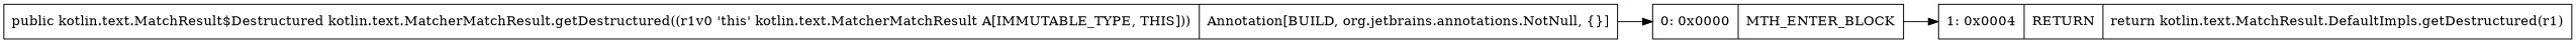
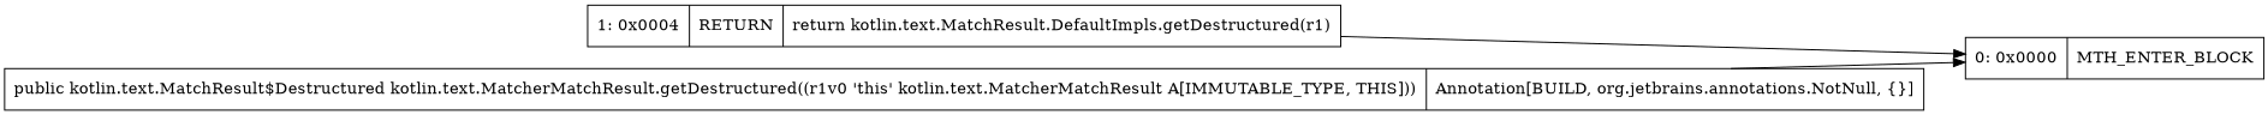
  digraph {
    rankdir=LR
    node [shape=record]
    n1 [label="{0\:\ 0x0000|MTH_ENTER_BLOCK\l}"]
    n2 [label="{1\:\ 0x0004|RETURN\l|return kotlin.text.MatchResult.DefaultImpls.getDestructured(r1)\l}"]
    n3 [label="{public kotlin.text.MatchResult$Destructured kotlin.text.MatcherMatchResult.getDestructured((r1v0 'this' kotlin.text.MatcherMatchResult A[IMMUTABLE_TYPE, THIS]))  | Annotation[BUILD, org.jetbrains.annotations.NotNull, \{\}]\l}"]
-   n1 -> n2
+   n2 -> n1
    n3 -> n1
  }
